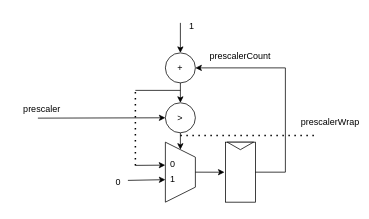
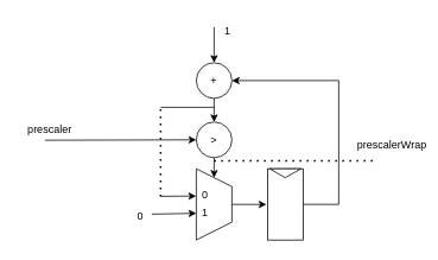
  <mxCell id="0" />
  <mxCell id="1" parent="0" />
  <mxCell id="2" value="prescaler" style="text;html=1;align=center;verticalAlign=middle;resizable=0;points=[];autosize=1;strokeColor=none;fillColor=none;" vertex="1" parent="1"><mxGeometry x="20" y="130" width="70" height="30" as="geometry" /></mxCell>
  <mxCell id="3" value="" style="rounded=0;whiteSpace=wrap;html=1;" vertex="1" parent="1"><mxGeometry x="300" y="189.05" width="40" height="80" as="geometry" /></mxCell>
  <mxCell id="4" value="" style="triangle;whiteSpace=wrap;html=1;rotation=90;" vertex="1" parent="1"><mxGeometry x="315" y="176.55" width="10" height="35" as="geometry" /></mxCell>
  <mxCell id="5" value="+" style="ellipse;whiteSpace=wrap;html=1;aspect=fixed;" vertex="1" parent="1"><mxGeometry x="220" y="70" width="40" height="40" as="geometry" /></mxCell>
  <mxCell id="6" value="" style="endArrow=none;html=1;rounded=0;exitX=1;exitY=0.5;exitDx=0;exitDy=0;" edge="1" parent="1" source="3"><mxGeometry width="50" height="50" relative="1" as="geometry"><mxPoint x="340" y="399.05" as="sourcePoint" /><mxPoint x="380" y="229.05" as="targetPoint" /></mxGeometry></mxCell>
  <mxCell id="7" value="" style="endArrow=none;html=1;rounded=0;" edge="1" parent="1"><mxGeometry width="50" height="50" relative="1" as="geometry"><mxPoint x="380" y="229.05" as="sourcePoint" /><mxPoint x="380" y="90" as="targetPoint" /></mxGeometry></mxCell>
  <mxCell id="8" value="" style="shape=trapezoid;perimeter=trapezoidPerimeter;whiteSpace=wrap;html=1;fixedSize=1;rotation=90;" vertex="1" parent="1"><mxGeometry x="200" y="209.05" width="80" height="40" as="geometry" /></mxCell>
  <mxCell id="9" style="edgeStyle=orthogonalEdgeStyle;rounded=0;orthogonalLoop=1;jettySize=auto;html=1;exitX=0.5;exitY=1;exitDx=0;exitDy=0;entryX=0;entryY=0.5;entryDx=0;entryDy=0;" edge="1" parent="1" source="10" target="8"><mxGeometry relative="1" as="geometry" /></mxCell>
  <mxCell id="10" value="&amp;gt;" style="ellipse;whiteSpace=wrap;html=1;aspect=fixed;" vertex="1" parent="1"><mxGeometry x="220" y="136.55" width="40" height="40" as="geometry" /></mxCell>
  <mxCell id="11" value="" style="endArrow=classic;html=1;rounded=0;entryX=0.5;entryY=0;entryDx=0;entryDy=0;" edge="1" parent="1" target="5"><mxGeometry width="50" height="50" relative="1" as="geometry"><mxPoint x="240" y="30" as="sourcePoint" /><mxPoint x="300" y="110" as="targetPoint" /></mxGeometry></mxCell>
  <mxCell id="12" value="&lt;div&gt;1&lt;/div&gt;" style="text;html=1;align=center;verticalAlign=middle;resizable=0;points=[];autosize=1;strokeColor=none;fillColor=none;" vertex="1" parent="1"><mxGeometry x="240" y="20" width="30" height="30" as="geometry" /></mxCell>
  <mxCell id="13" value="" style="endArrow=classic;html=1;rounded=0;entryX=0.5;entryY=0;entryDx=0;entryDy=0;exitX=0.5;exitY=1;exitDx=0;exitDy=0;" edge="1" parent="1" source="5" target="10"><mxGeometry width="50" height="50" relative="1" as="geometry"><mxPoint x="190" y="140" as="sourcePoint" /><mxPoint x="240" y="90" as="targetPoint" /></mxGeometry></mxCell>
  <mxCell id="14" value="" style="endArrow=classic;html=1;rounded=0;entryX=0;entryY=0.5;entryDx=0;entryDy=0;" edge="1" parent="1" target="10"><mxGeometry width="50" height="50" relative="1" as="geometry"><mxPoint x="50" y="157" as="sourcePoint" /><mxPoint x="170" y="290" as="targetPoint" /></mxGeometry></mxCell>
  <mxCell id="15" value="0" style="text;html=1;align=center;verticalAlign=middle;whiteSpace=wrap;rounded=0;" vertex="1" parent="1"><mxGeometry x="220" y="208" width="20" height="20" as="geometry" /></mxCell>
  <mxCell id="16" value="1" style="text;html=1;align=center;verticalAlign=middle;whiteSpace=wrap;rounded=0;" vertex="1" parent="1"><mxGeometry x="220" y="229.05" width="20" height="20" as="geometry" /></mxCell>
  <mxCell id="17" value="" style="endArrow=classic;html=1;rounded=0;exitX=0.5;exitY=0;exitDx=0;exitDy=0;entryX=-0.03;entryY=0.501;entryDx=0;entryDy=0;entryPerimeter=0;" edge="1" parent="1" source="8" target="3"><mxGeometry width="50" height="50" relative="1" as="geometry"><mxPoint x="210" y="260" as="sourcePoint" /><mxPoint x="260" y="210" as="targetPoint" /></mxGeometry></mxCell>
  <mxCell id="18" value="" style="endArrow=classic;html=1;rounded=0;entryX=0;entryY=0.5;entryDx=0;entryDy=0;" edge="1" parent="1" target="16"><mxGeometry width="50" height="50" relative="1" as="geometry"><mxPoint x="170" y="240" as="sourcePoint" /><mxPoint x="300" y="220" as="targetPoint" /></mxGeometry></mxCell>
  <mxCell id="19" value="0" style="text;html=1;align=center;verticalAlign=middle;whiteSpace=wrap;rounded=0;" vertex="1" parent="1"><mxGeometry x="150" y="228" width="15" height="30" as="geometry" /></mxCell>
  <mxCell id="20" value="" style="endArrow=none;html=1;rounded=0;" edge="1" parent="1"><mxGeometry width="50" height="50" relative="1" as="geometry"><mxPoint x="180" y="120" as="sourcePoint" /><mxPoint x="240" y="120" as="targetPoint" /></mxGeometry></mxCell>
  <mxCell id="21" value="" style="endArrow=none;dashed=1;html=1;dashPattern=1 3;strokeWidth=2;rounded=0;" edge="1" parent="1"><mxGeometry width="50" height="50" relative="1" as="geometry"><mxPoint x="180" y="220" as="sourcePoint" /><mxPoint x="180" y="120" as="targetPoint" /></mxGeometry></mxCell>
  <mxCell id="22" value="" style="endArrow=classic;html=1;rounded=0;entryX=0.383;entryY=1.004;entryDx=0;entryDy=0;entryPerimeter=0;" edge="1" parent="1" target="8"><mxGeometry width="50" height="50" relative="1" as="geometry"><mxPoint x="180" y="220" as="sourcePoint" /><mxPoint x="220" y="150" as="targetPoint" /></mxGeometry></mxCell>
  <mxCell id="23" value="" style="endArrow=none;dashed=1;html=1;dashPattern=1 3;strokeWidth=2;rounded=0;" edge="1" parent="1"><mxGeometry width="50" height="50" relative="1" as="geometry"><mxPoint x="240" y="180" as="sourcePoint" /><mxPoint x="420" y="180" as="targetPoint" /></mxGeometry></mxCell>
  <mxCell id="24" value="prescalerWrap" style="text;html=1;align=center;verticalAlign=middle;whiteSpace=wrap;rounded=0;" vertex="1" parent="1"><mxGeometry x="410" y="146.55" width="60" height="30" as="geometry" /></mxCell>
  <mxCell id="25" value="" style="endArrow=classic;html=1;rounded=0;entryX=1;entryY=0.5;entryDx=0;entryDy=0;" edge="1" parent="1" target="5"><mxGeometry width="50" height="50" relative="1" as="geometry"><mxPoint x="380" y="90" as="sourcePoint" /><mxPoint x="340" y="60" as="targetPoint" /></mxGeometry></mxCell>
- <mxCell id="26" value="prescalerCount" style="text;html=1;align=center;verticalAlign=middle;whiteSpace=wrap;rounded=0;" vertex="1" parent="1"><mxGeometry x="290" y="60" width="60" height="30" as="geometry" /></mxCell>
